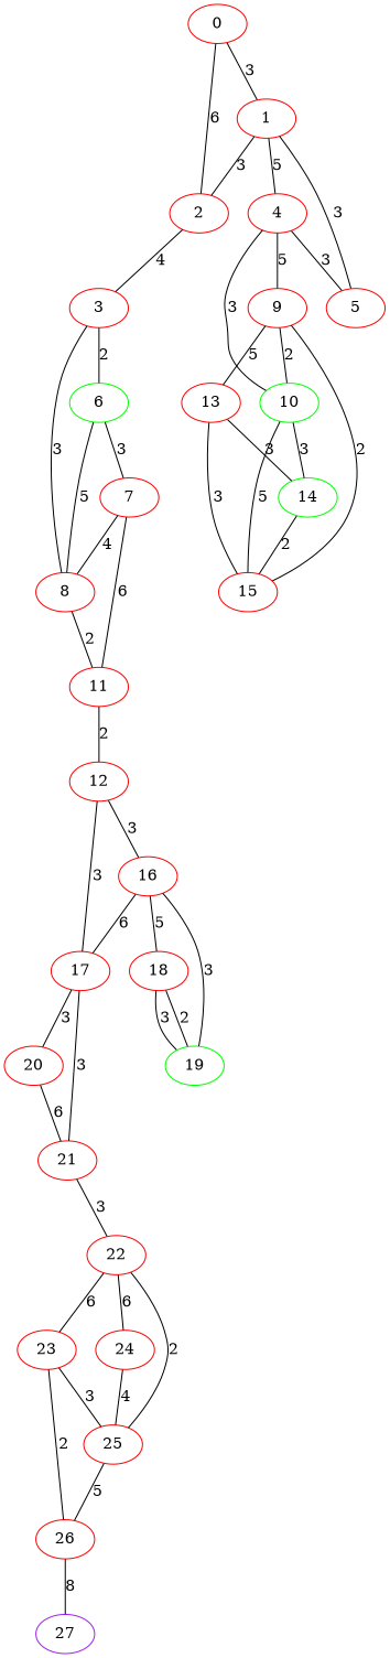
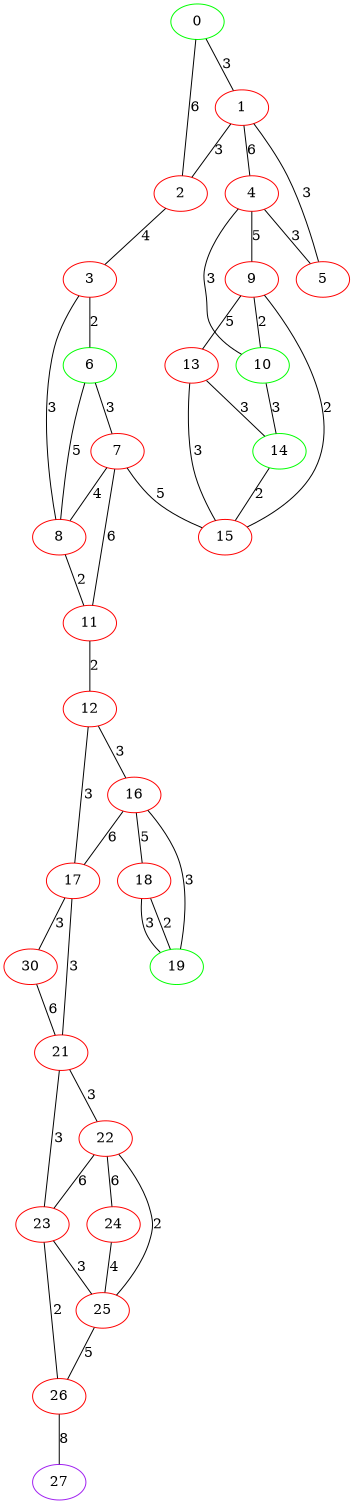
  graph {
    node [color=red weight=1]
-   0
+   0 [color=green]
    1
    2
    4
    5
    3
    9
    10 [color=green]
    6 [color=green weight=2]
    8
    7
    11
    13
    15
    14 [color=green weight=2]
    12
    16
    17
    18
    19 [color=green weight=2]
-   20
+   20 [label=30]
    21
    22
    23
    24
    25
    26
    27 [color=purple weight=4]
    0 -- 1 [label=3]
    0 -- 2 [label=6]
    1 -- 2 [label=3]
-   1 -- 4 [label=5]
+   1 -- 4 [label=6]
    1 -- 5 [label=3]
    2 -- 3 [label=4]
    4 -- 5 [label=3]
    4 -- 9 [label=5]
    4 -- 10 [label=3]
    3 -- 6 [label=2]
    3 -- 8 [label=3]
    9 -- 10 [label=2]
    9 -- 13 [label=5]
    9 -- 15 [label=2]
-   10 -- 15 [label=5]
+   7 -- 15 [label=5]
    10 -- 14 [label=3]
    6 -- 8 [label=5]
    6 -- 7 [label=3]
    8 -- 11 [label=2]
    7 -- 8 [label=4]
    7 -- 11 [label=6]
    11 -- 12 [label=2]
    13 -- 15 [label=3]
    13 -- 14 [label=3]
    14 -- 15 [label=2]
    12 -- 16 [label=3]
    12 -- 17 [label=3]
    16 -- 17 [label=6]
    16 -- 18 [label=5]
    16 -- 19 [label=3]
    17 -- 20 [label=3]
    17 -- 21 [label=3]
    18 -- 19 [label=2]
    18 -- 19 [label=3]
    20 -- 21 [label=6]
    21 -- 22 [label=3]
+   21 -- 23 [label=3]
    22 -- 23 [label=6]
    22 -- 24 [label=6]
    22 -- 25 [label=2]
    23 -- 25 [label=3]
    23 -- 26 [label=2]
    24 -- 25 [label=4]
    25 -- 26 [label=5]
    26 -- 27 [label=8]
  }
